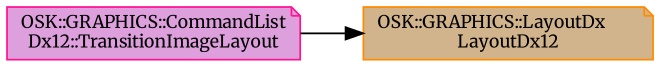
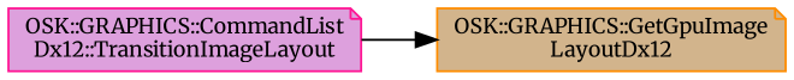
  digraph {
    rankdir=RL
    fontname=Merriweather
    node [fontname=Merriweather fontsize=10 shape=note style=filled]
-   n1 [color=darkorange fillcolor=tan fontcolor=black height=0.2 label="OSK::GRAPHICS::LayoutDx\lLayoutDx12" width=0.4]
+   n1 [color=darkorange fillcolor=tan fontcolor=black height=0.2 label="OSK::GRAPHICS::GetGpuImage\lLayoutDx12" width=0.4]
    n2 [color=deeppink fillcolor=plum height=0.2 label="OSK::GRAPHICS::CommandList\lDx12::TransitionImageLayout" width=0.4]
    n1 -> n2 [color=black dir=back fontname=Merriweather fontsize=10 labelfontname=Helvetica labelfontsize=10 style=solid]
  }
